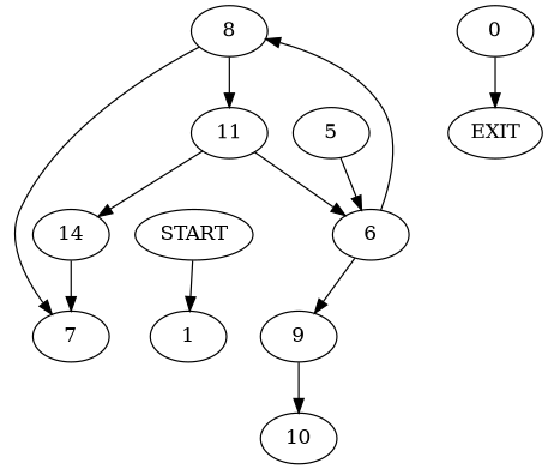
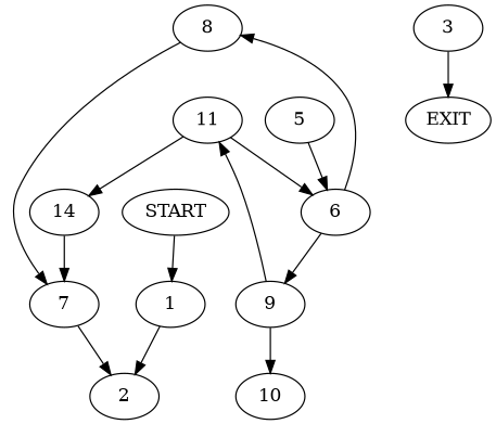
  digraph {
    n1 [label=START]
    1
+   2
    n4 [label=EXIT]
-   3 [label=0]
+   3
    5
    6
    8
    9
    7
    10
    11
    n13 [label=14]
    n1 -> 1
+   1 -> 2
    3 -> n4
    5 -> 6
    6 -> 8
    6 -> 9
    8 -> 7
    9 -> 10
-   8 -> 11
+   9 -> 11
+   7 -> 2
    11 -> 6
    11 -> n13
    n13 -> 7
  }
